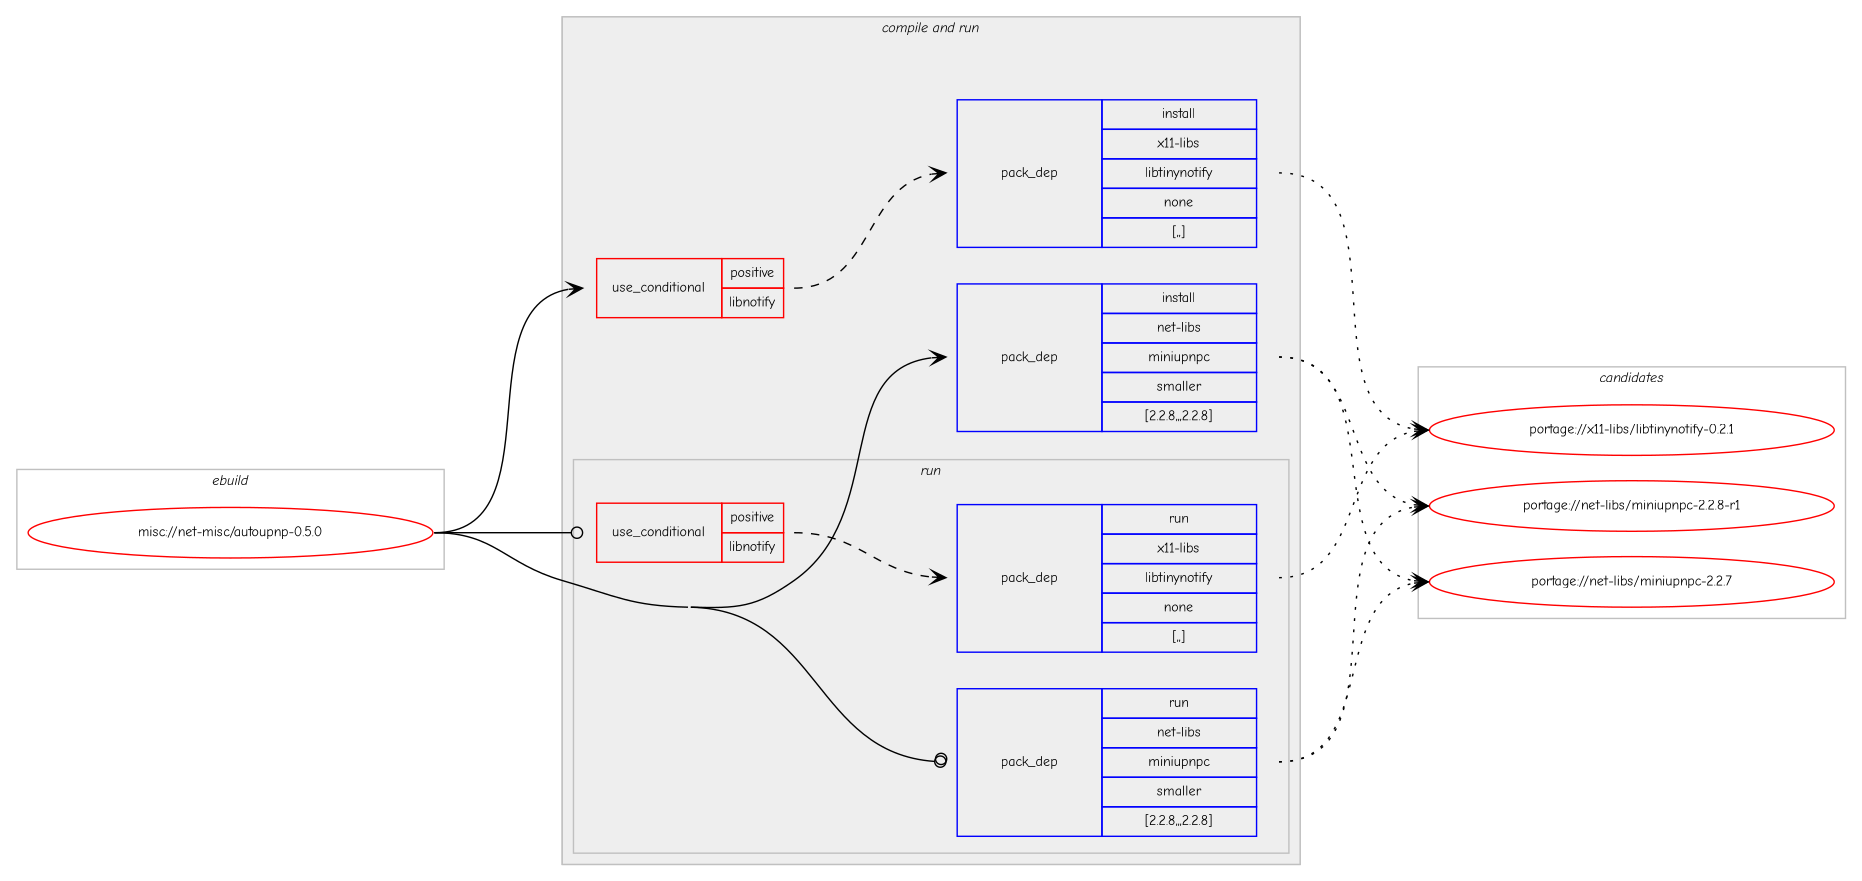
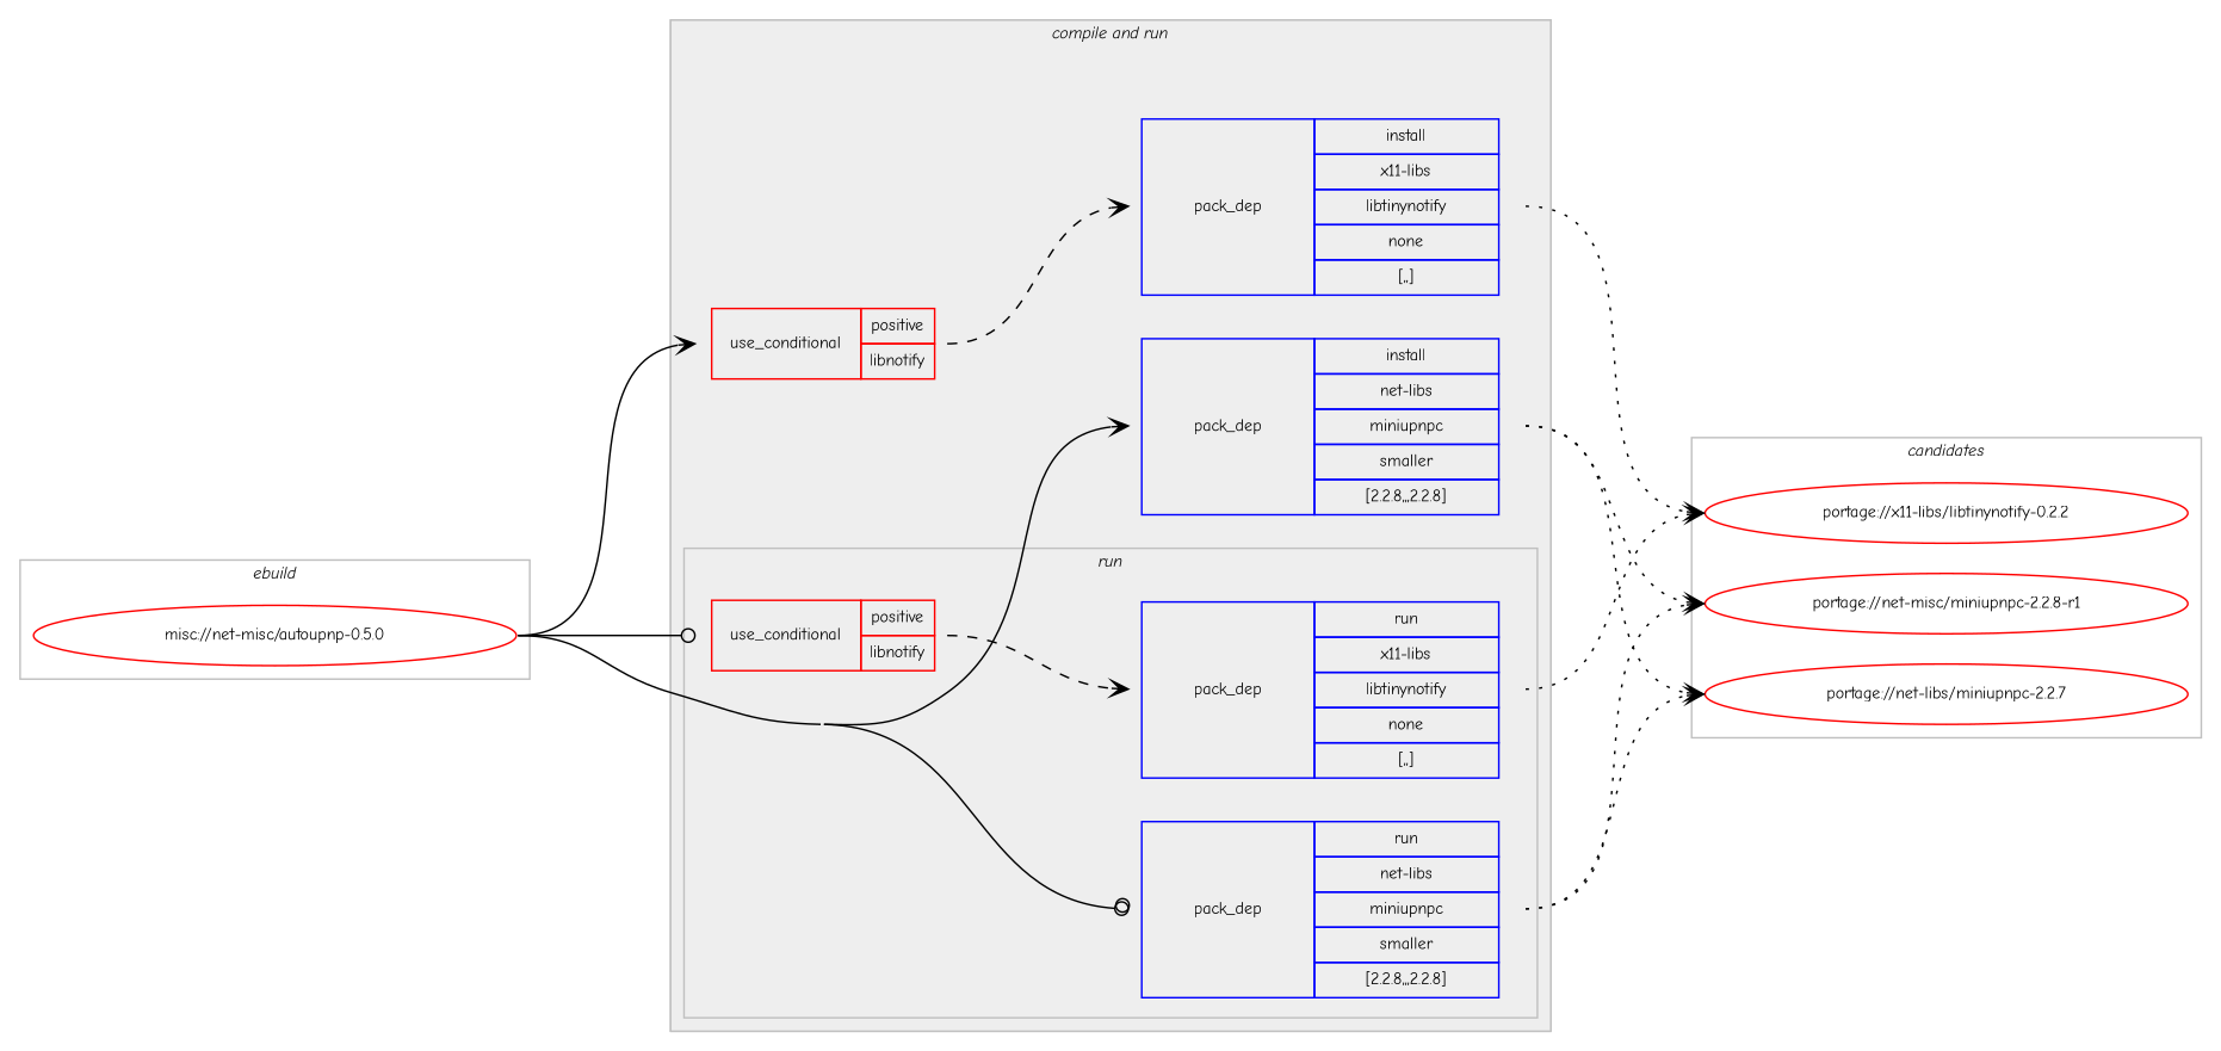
  digraph {
    compound=true
    concentrate=true
    fontname="Comic Neue"
    fontsize=10
    newrank=true
    rankdir=LR
    ranksep=1.5
    node [color=red fontname="Comic Neue" fontsize=10 shape=none]
    edge [arrowhead=vee fontname="Comic Neue" headport=w style=dotted tailport=e weight=20]
    n1 [label="misc://net-misc/autoupnp-0.5.0" width=4 shape=""]
    n2 [color=blue label=<<TABLE BORDER="0" CELLBORDER="1" CELLSPACING="0" CELLPADDING="4" WIDTH="220"><TR><TD ROWSPAN="6" CELLPADDING="30">pack_dep</TD></TR><TR><TD WIDTH="110">install</TD></TR><TR><TD>x11-libs</TD></TR><TR><TD>libtinynotify</TD></TR><TR><TD>none</TD></TR><TR><TD>[,,]</TD></TR></TABLE>>]
    n3 [label=<<TABLE BORDER="0" CELLBORDER="1" CELLSPACING="0" CELLPADDING="4"><TR><TD ROWSPAN="3" CELLPADDING="10">use_conditional</TD></TR><TR><TD>positive</TD></TR><TR><TD>libnotify</TD></TR></TABLE>>]
    n4 [color=blue label=<<TABLE BORDER="0" CELLBORDER="1" CELLSPACING="0" CELLPADDING="4" WIDTH="220"><TR><TD ROWSPAN="6" CELLPADDING="30">pack_dep</TD></TR><TR><TD WIDTH="110">install</TD></TR><TR><TD>net-libs</TD></TR><TR><TD>miniupnpc</TD></TR><TR><TD>smaller</TD></TR><TR><TD>[2.2.8,,,2.2.8]</TD></TR></TABLE>>]
    n5 [color=blue label=<<TABLE BORDER="0" CELLBORDER="1" CELLSPACING="0" CELLPADDING="4" WIDTH="220"><TR><TD ROWSPAN="6" CELLPADDING="30">pack_dep</TD></TR><TR><TD WIDTH="110">run</TD></TR><TR><TD>x11-libs</TD></TR><TR><TD>libtinynotify</TD></TR><TR><TD>none</TD></TR><TR><TD>[,,]</TD></TR></TABLE>>]
    n6 [label=<<TABLE BORDER="0" CELLBORDER="1" CELLSPACING="0" CELLPADDING="4"><TR><TD ROWSPAN="3" CELLPADDING="10">use_conditional</TD></TR><TR><TD>positive</TD></TR><TR><TD>libnotify</TD></TR></TABLE>>]
    n7 [color=blue label=<<TABLE BORDER="0" CELLBORDER="1" CELLSPACING="0" CELLPADDING="4" WIDTH="220"><TR><TD ROWSPAN="6" CELLPADDING="30">pack_dep</TD></TR><TR><TD WIDTH="110">run</TD></TR><TR><TD>net-libs</TD></TR><TR><TD>miniupnpc</TD></TR><TR><TD>smaller</TD></TR><TR><TD>[2.2.8,,,2.2.8]</TD></TR></TABLE>>]
-   n8 [label="portage://x11-libs/libtinynotify-0.2.1" width=4 shape=""]
-   n9 [label="portage://net-libs/miniupnpc-2.2.8-r1" width=4 shape=""]
+   n8 [label="portage://x11-libs/libtinynotify-0.2.2" width=4 shape=""]
+   n9 [label="portage://net-misc/miniupnpc-2.2.8-r1" width=4 shape=""]
    n10 [label="portage://net-libs/miniupnpc-2.2.7" width=4 shape=""]
    subgraph cluster_1 {
      color=gray
      label=<<i>ebuild</i>>
      n1
    }
    subgraph cluster_2 {
      color=gray
      label=<<i>dependencies</i>>
      subgraph cluster_3 {
        color=gray
        fillcolor="#eeeeee"
        label=<<i>compile</i>>
        style=filled
        subgraph sub_4 {
          color=gray
          fillcolor="#eeeeee"
          label=<<i>compile</i>>
          style=filled
          n3
          subgraph sub_5 {
            color=gray
            fillcolor="#eeeeee"
            label=<<i>compile</i>>
            style=filled
            n2
          }
        }
        subgraph sub_6 {
          color=gray
          fillcolor="#eeeeee"
          label=<<i>compile</i>>
          style=filled
          n4
        }
      }
      subgraph cluster_7 {
        color=gray
        fillcolor="#eeeeee"
        label=<<i>compile and run</i>>
        style=filled
      }
      subgraph cluster_8 {
        color=gray
        fillcolor="#eeeeee"
        label=<<i>run</i>>
        style=filled
        subgraph sub_9 {
          color=gray
          fillcolor="#eeeeee"
          label=<<i>run</i>>
          style=filled
          n6
          subgraph sub_10 {
            color=gray
            fillcolor="#eeeeee"
            label=<<i>run</i>>
            style=filled
            n5
          }
        }
        subgraph sub_11 {
          color=gray
          fillcolor="#eeeeee"
          label=<<i>run</i>>
          style=filled
          n7
        }
      }
    }
    subgraph cluster_12 {
      color=gray
      label=<<i>candidates</i>>
      rank=same
      subgraph sub_13 {
        color=black
        label=<<i>candidates</i>>
        nodesep=1
        rank=same
        n8
      }
      subgraph sub_14 {
        color=black
        label=<<i>candidates</i>>
        nodesep=1
        rank=same
        n9
        n10
      }
      subgraph sub_15 {
        color=black
        label=<<i>candidates</i>>
        nodesep=1
        rank=same
        n8
      }
      subgraph sub_16 {
        color=black
        label=<<i>candidates</i>>
        nodesep=1
        rank=same
        n9
        n10
      }
    }
    n1 -> n3 [style=solid]
    n1 -> n4 [style=solid]
    n1 -> n6 [arrowhead=odot style=solid]
    n1 -> n7 [arrowhead=odot style=solid]
    n2 -> n8 [weight=100]
    n3 -> n2 [style=dashed]
    n4 -> n9 [weight=100]
    n4 -> n10 [weight=100]
    n5 -> n8 [weight=100]
    n6 -> n5 [style=dashed]
    n7 -> n9 [weight=100]
    n7 -> n10 [weight=100]
  }
